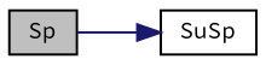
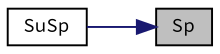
  digraph {
    rankdir=LR
    fontname="Source Code Pro"
    node [color=black fontname="Source Code Pro" fontsize=10 shape=record]
    n1 [fillcolor=grey75 fontcolor=black height=0.2 label=Sp style=filled width=0.4]
    n2 [height=0.2 label=SuSp width=0.4]
-   n1 -> n2 [color=midnightblue fontname="Source Code Pro" fontsize=10 labelfontname=FreeSans labelfontsize=10 style=solid]
+   n2 -> n1 [color=midnightblue fontname="Source Code Pro" fontsize=10 labelfontname=FreeSans labelfontsize=10 style=solid]
  }
